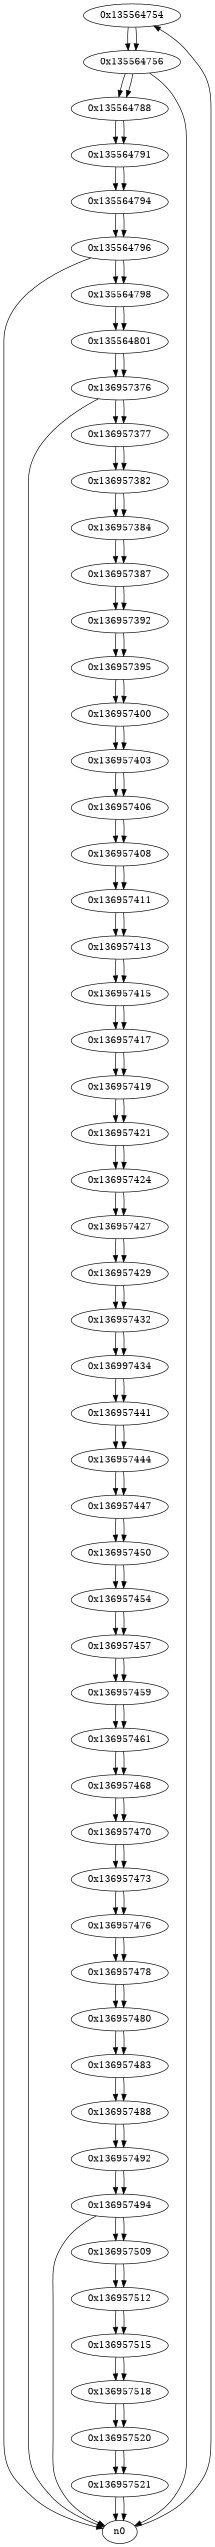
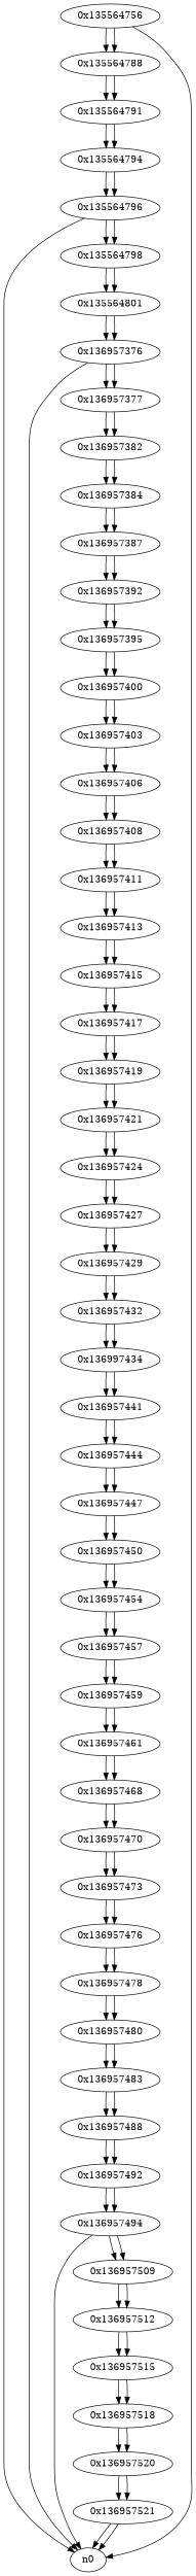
  digraph {
-   n1 [label="0x135564754"]
    n2 [label="0x135564756"]
    n3 [label="0x135564788"]
    n0
    n4 [label="0x135564791"]
    n5 [label="0x135564794"]
    n6 [label="0x135564796"]
    n7 [label="0x135564798"]
    n8 [label="0x135564801"]
    n9 [label="0x136957376"]
    n10 [label="0x136957377"]
    n11 [label="0x136957382"]
    n12 [label="0x136957384"]
    n13 [label="0x136957387"]
    n14 [label="0x136957392"]
    n15 [label="0x136957395"]
    n16 [label="0x136957400"]
    n17 [label="0x136957403"]
    n18 [label="0x136957406"]
    n19 [label="0x136957408"]
    n20 [label="0x136957411"]
    n21 [label="0x136957413"]
    n22 [label="0x136957415"]
    n23 [label="0x136957417"]
    n24 [label="0x136957419"]
    n25 [label="0x136957421"]
    n26 [label="0x136957424"]
    n27 [label="0x136957427"]
    n28 [label="0x136957429"]
    n29 [label="0x136957432"]
    n30 [label="0x136997434"]
    n31 [label="0x136957441"]
    n32 [label="0x136957444"]
    n33 [label="0x136957447"]
    n34 [label="0x136957450"]
    n35 [label="0x136957454"]
    n36 [label="0x136957457"]
    n37 [label="0x136957459"]
    n38 [label="0x136957461"]
    n39 [label="0x136957468"]
    n40 [label="0x136957470"]
    n41 [label="0x136957473"]
    n42 [label="0x136957476"]
    n43 [label="0x136957478"]
    n44 [label="0x136957480"]
    n45 [label="0x136957483"]
    n46 [label="0x136957488"]
    n47 [label="0x136957492"]
    n48 [label="0x136957494"]
    n49 [label="0x136957509"]
    n50 [label="0x136957512"]
    n51 [label="0x136957515"]
    n52 [label="0x136957518"]
    n53 [label="0x136957520"]
    n54 [label="0x136957521"]
-   n1 -> n2
-   n1 -> n2
    n2 -> n3
    n2 -> n3
    n2 -> n0
    n3 -> n4
    n3 -> n4
-   n0 -> n1
    n4 -> n5
    n4 -> n5
    n5 -> n6
    n5 -> n6
    n6 -> n0
    n6 -> n7
    n6 -> n7
    n7 -> n8
    n7 -> n8
    n8 -> n9
    n8 -> n9
    n9 -> n0
    n9 -> n10
    n9 -> n10
    n10 -> n11
    n10 -> n11
    n11 -> n12
    n11 -> n12
    n12 -> n13
    n12 -> n13
    n13 -> n14
    n13 -> n14
    n14 -> n15
    n14 -> n15
    n15 -> n16
    n15 -> n16
    n16 -> n17
    n16 -> n17
    n17 -> n18
    n17 -> n18
    n18 -> n19
    n18 -> n19
    n19 -> n20
    n19 -> n20
    n20 -> n21
    n20 -> n21
    n21 -> n22
    n21 -> n22
    n22 -> n23
    n22 -> n23
    n23 -> n24
    n23 -> n24
    n24 -> n25
    n24 -> n25
    n25 -> n26
    n25 -> n26
    n26 -> n27
    n26 -> n27
    n27 -> n28
    n27 -> n28
    n28 -> n29
    n28 -> n29
    n29 -> n30
    n29 -> n30
    n30 -> n31
    n30 -> n31
    n31 -> n32
    n31 -> n32
    n32 -> n33
    n32 -> n33
    n33 -> n34
    n33 -> n34
    n34 -> n35
    n34 -> n35
    n35 -> n36
    n35 -> n36
    n36 -> n37
    n36 -> n37
    n37 -> n38
    n37 -> n38
    n38 -> n39
    n38 -> n39
    n39 -> n40
    n39 -> n40
    n40 -> n41
    n40 -> n41
    n41 -> n42
    n41 -> n42
    n42 -> n43
    n42 -> n43
    n43 -> n44
    n43 -> n44
    n44 -> n45
    n44 -> n45
    n45 -> n46
    n45 -> n46
    n46 -> n47
    n46 -> n47
    n47 -> n48
    n47 -> n48
    n48 -> n0
    n48 -> n49
    n48 -> n49
    n49 -> n50
    n49 -> n50
    n50 -> n51
    n50 -> n51
    n51 -> n52
    n51 -> n52
    n52 -> n53
    n52 -> n53
    n53 -> n54
    n53 -> n54
    n54 -> n0
    n54 -> n0
  }
